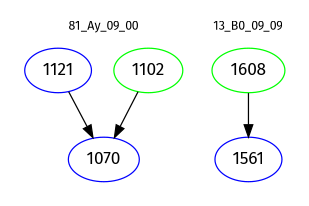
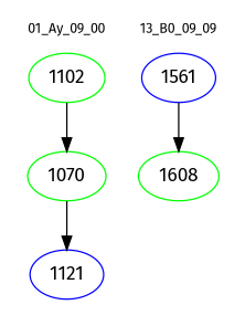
  digraph {
    fontname="Fira Sans"
    node [color=blue fontname="Fira Sans"]
    edge [color=black fontname="Fira Sans"]
    n1 [color=green label=1102]
-   n2 [label=1070]
+   n2 [color=green label=1070]
    n3 [label=1121]
    n4 [color=green label=1608]
    n5 [label=1561]
    subgraph cluster_1 {
      color=white
      fontsize=10
-     label="81_Ay_09_00"
+     label="01_Ay_09_00"
      n1
      n2
      n3
    }
    subgraph cluster_2 {
      color=white
      fontsize=10
      label="13_B0_09_09"
      n4
      n5
    }
    n1 -> n2
-   n3 -> n2
-   n4 -> n5
+   n2 -> n3
+   n5 -> n4
  }
